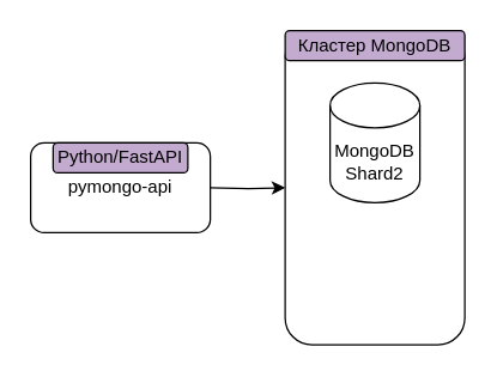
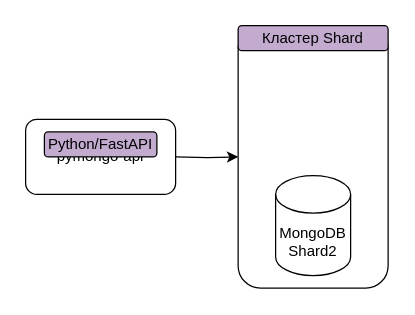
  <mxCell id="0" />
  <mxCell id="1" parent="0" />
  <mxCell id="2" style="edgeStyle=orthogonalEdgeStyle;rounded=0;orthogonalLoop=1;jettySize=auto;html=1;entryX=0;entryY=0.5;entryDx=0;entryDy=0;" edge="1" parent="1" target="3"><mxGeometry relative="1" as="geometry"><mxPoint x="140" y="125" as="sourcePoint" /></mxGeometry></mxCell>
  <mxCell id="3" value="" style="rounded=1;whiteSpace=wrap;html=1;container=0;" vertex="1" parent="1"><mxGeometry x="190" y="20" width="120" height="210" as="geometry" /></mxCell>
- <mxCell id="4" value="MongoDB&lt;div&gt;Shard2&lt;/div&gt;" style="shape=cylinder3;whiteSpace=wrap;html=1;boundedLbl=1;backgroundOutline=1;size=15;container=0;" parent="1" vertex="1"><mxGeometry x="220" y="55" width="60" height="80" as="geometry" /></mxCell>
- <mxCell id="5" value="Кластер MongoDB" style="rounded=1;whiteSpace=wrap;html=1;fillColor=#C3ABD0;" vertex="1" parent="1"><mxGeometry x="190" y="20" width="120" height="20" as="geometry" /></mxCell>
+ <mxCell id="4" value="MongoDB&lt;div&gt;Shard2&lt;/div&gt;" style="shape=cylinder3;whiteSpace=wrap;html=1;boundedLbl=1;backgroundOutline=1;size=15;container=0;" parent="1" vertex="1"><mxGeometry x="220" y="140" width="60" height="80" as="geometry" /></mxCell>
+ <mxCell id="5" value="Кластер Shard" style="rounded=1;whiteSpace=wrap;html=1;fillColor=#C3ABD0;" vertex="1" parent="1"><mxGeometry x="190" y="20" width="120" height="20" as="geometry" /></mxCell>
  <mxCell id="6" value="pymongo-api" style="rounded=1;whiteSpace=wrap;html=1;" vertex="1" parent="1"><mxGeometry x="20" y="95" width="120" height="60" as="geometry" /></mxCell>
- <mxCell id="7" value="Python/FastAPI" style="rounded=1;whiteSpace=wrap;html=1;fillColor=#C3ABD0;" vertex="1" parent="1"><mxGeometry x="35" y="95" width="90" height="20" as="geometry" /></mxCell>
+ <mxCell id="7" value="Python/FastAPI" style="rounded=1;whiteSpace=wrap;html=1;fillColor=#C3ABD0;" vertex="1" parent="1"><mxGeometry x="35" y="105" width="90" height="20" as="geometry" /></mxCell>
